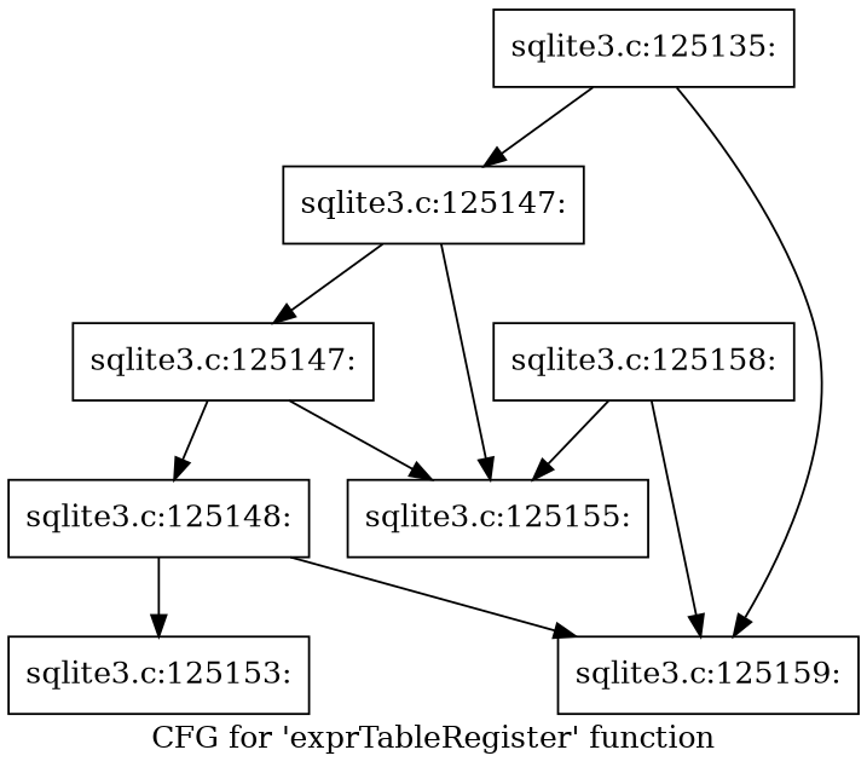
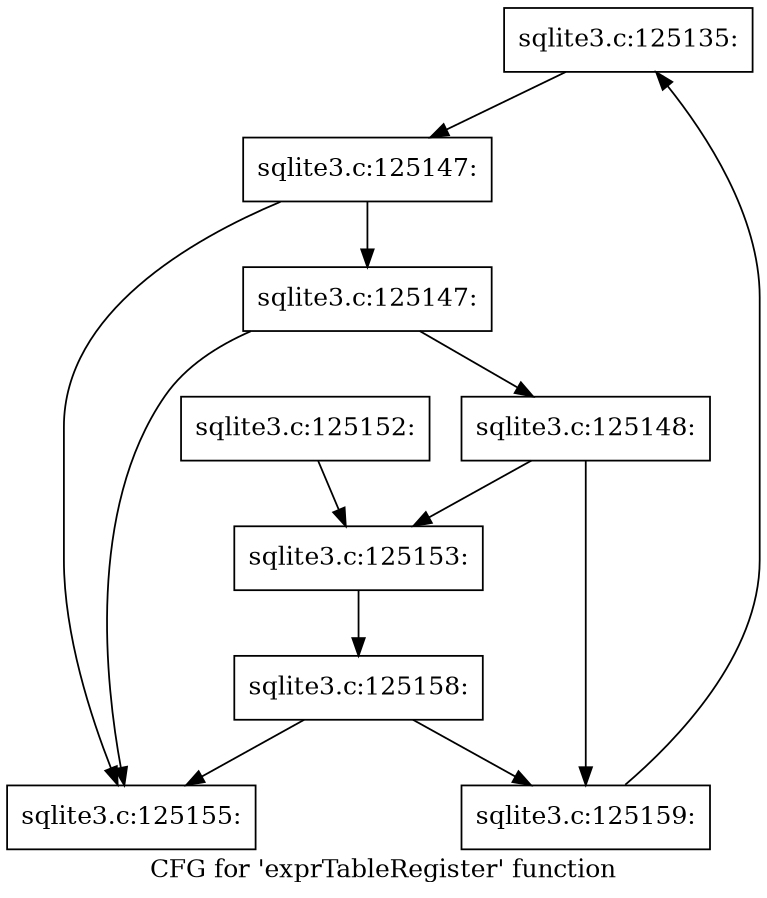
  digraph {
    label="CFG for 'exprTableRegister' function"
    node [shape=record]
    n1 [label="{sqlite3.c:125135:}"]
    n2 [label="{sqlite3.c:125147:}"]
    n3 [label="{sqlite3.c:125159:}"]
    n4 [label="{sqlite3.c:125147:}"]
    n5 [label="{sqlite3.c:125155:}"]
    n6 [label="{sqlite3.c:125148:}"]
    n7 [label="{sqlite3.c:125153:}"]
    n8 [label="{sqlite3.c:125158:}"]
+   n9 [label="{sqlite3.c:125152:}"]
    n1 -> n2
-   n1 -> n3
+   n3 -> n1
    n2 -> n4
    n2 -> n5
    n4 -> n5
    n4 -> n6
    n6 -> n3
    n6 -> n7
+   n7 -> n8
    n8 -> n3
    n8 -> n5
+   n9 -> n7
  }
